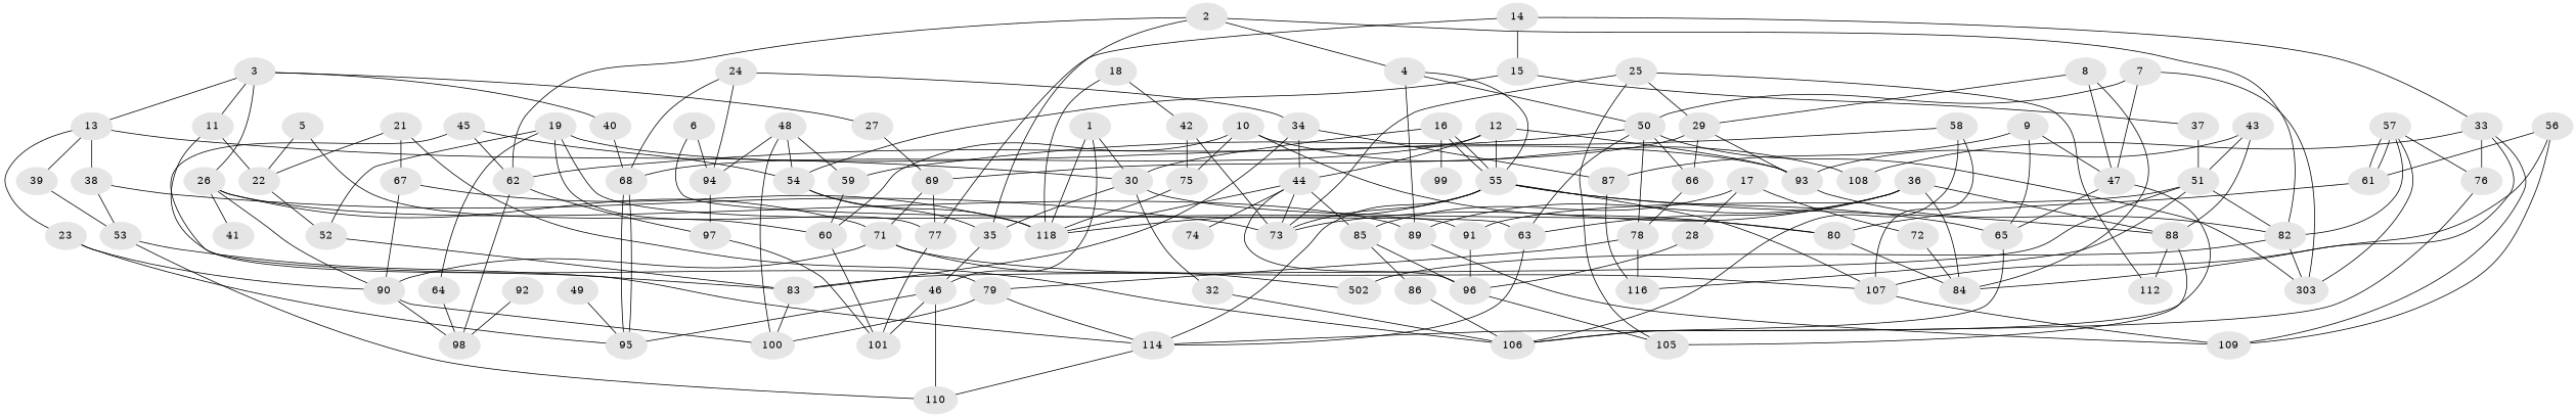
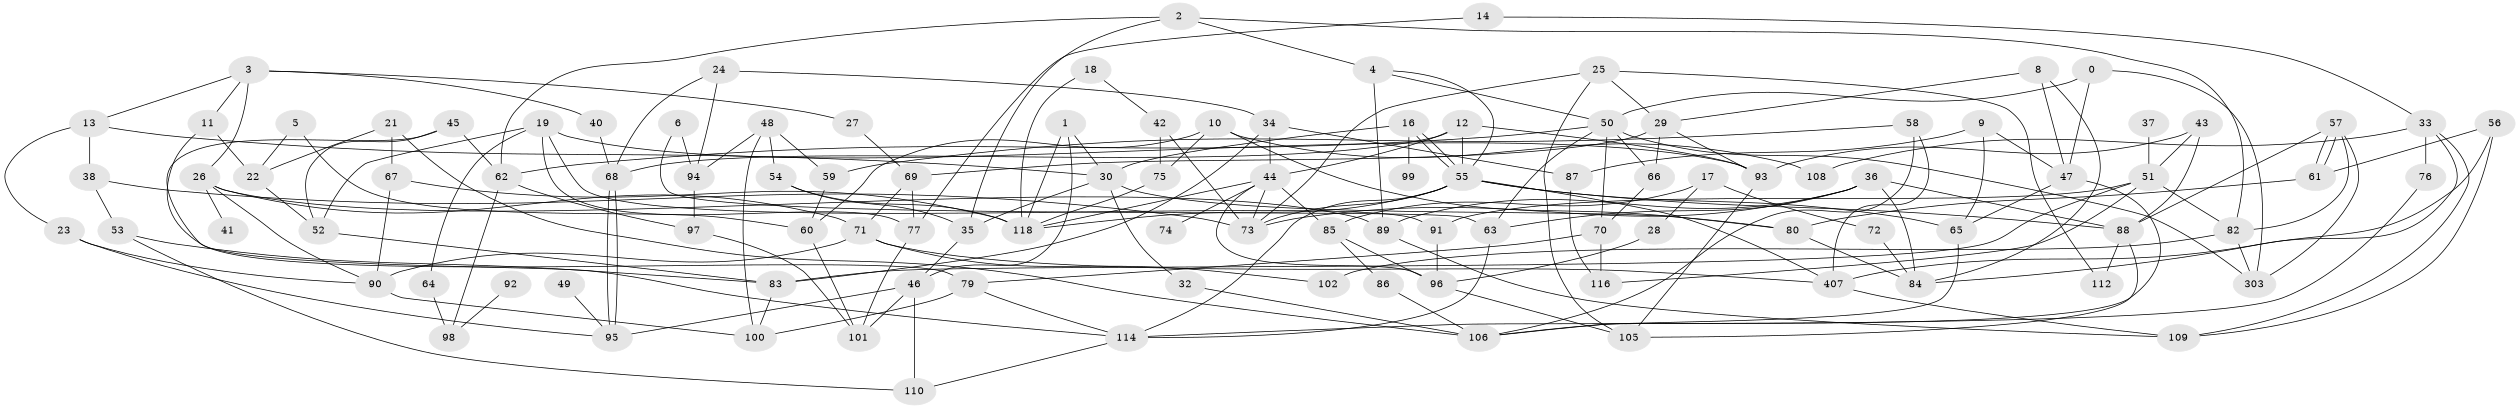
  graph {
    node [color=gray90 style=filled]
    1
    30
    46
    n4 [label=118]
    35
    80
    32
    95
    110
    101
    2
    4
    62
    82
    89
    50
    55
    97
    98
    n20 [label=303]
-   102 [label=502]
+   102
    109
    3
    11
    13
    26
    27
    40
    22
    79
    23
    38
-   39
    41
    90
    71
    69
    68
    53
    83
    92
    63
    66
-   78
+   78 [label=70]
    65
    73
    88
    n48 [label=114]
-   107
+   107 [label=407]
    5
    60
    52
    6
    94
-   7
+   7 [label=0]
    47
    106
    8
    29
    84
    93
    9
    87
    n64 [label=116]
    10
    75
    108
    85
    96
    86
    100
    12
    44
    74
    105
    25
    112
    14
-   15
    33
    77
    37
    54
    76
    51
    16
    99
    17
    28
    72
    18
    42
    19
    64
    91
    21
    67
    24
    34
    36
    43
    45
    48
    59
    49
    56
    61
    57
    58
    1 -- 30
    1 -- 46
    1 -- n4
    30 -- 35
    30 -- 80
    30 -- 32
    46 -- 95
    46 -- 110
    46 -- 101
    35 -- 46
    80 -- 84
    32 -- 106
    2 -- 35
    2 -- 4
    2 -- 62
    2 -- 82
    4 -- 89
    4 -- 50
    4 -- 55
    62 -- 97
    62 -- 98
    82 -- n20
    82 -- 102
    89 -- 109
    50 -- 62
    50 -- n20
    50 -- 63
    50 -- 66
    50 -- 78
    55 -- n4
    55 -- 65
    55 -- 73
    55 -- 88
    55 -- n48
    55 -- 107
    97 -- 101
    3 -- 11
    3 -- 13
    3 -- 26
    3 -- 27
    3 -- 40
    11 -- 22
    11 -- 79
    13 -- 30
    13 -- 23
    13 -- 38
-   13 -- 39
    26 -- 89
    26 -- 41
    26 -- 90
    26 -- 71
    27 -- 69
    40 -- 68
    22 -- 52
    79 -- n48
    79 -- 100
    23 -- 95
    23 -- 90
    38 -- 53
    38 -- 73
-   39 -- 53
-   90 -- 98
    90 -- 100
    71 -- 102
    71 -- 90
    71 -- 107
    69 -- 71
    69 -- 77
    68 -- 95
    68 -- 95
    53 -- 110
    53 -- 83
    83 -- 100
    92 -- 98
    63 -- n48
    66 -- 78
    78 -- 79
    78 -- n64
    65 -- 106
    88 -- 105
    88 -- 112
    n48 -- 110
    107 -- 109
    5 -- 22
    5 -- 60
    60 -- 101
    52 -- 83
    6 -- 63
    6 -- 94
    94 -- 97
    7 -- 50
    7 -- n20
    7 -- 47
    47 -- 65
    47 -- 106
    8 -- 47
    8 -- 29
    8 -- 84
    29 -- 69
    29 -- 66
    29 -- 93
-   93 -- 82
+   93 -- 105
    9 -- 65
    9 -- 47
    9 -- 87
    87 -- n64
    10 -- 80
    10 -- 60
    10 -- 75
    10 -- 108
    75 -- n4
    85 -- 96
    85 -- 86
    96 -- 105
    86 -- 106
    12 -- 55
    12 -- 68
    12 -- 93
    12 -- 44
    44 -- n4
    44 -- 73
    44 -- 85
    44 -- 96
    44 -- 74
    25 -- 73
    25 -- 29
    25 -- 105
    25 -- 112
-   14 -- 15
    14 -- 33
    14 -- 77
-   15 -- 37
-   15 -- 54
    33 -- 109
    33 -- 84
    33 -- 108
    33 -- 76
    77 -- 101
    37 -- 51
    54 -- n4
    54 -- 35
    76 -- n48
    51 -- 82
    51 -- 83
    51 -- n64
    51 -- 91
    16 -- 30
    16 -- 55
    16 -- 55
    16 -- 99
    17 -- 85
    17 -- 28
    17 -- 72
    28 -- 96
    72 -- 84
    18 -- n4
    18 -- 42
    42 -- 73
    42 -- 75
    19 -- 52
    19 -- 93
    19 -- 77
    19 -- 64
    19 -- 91
    64 -- 98
    91 -- 96
    21 -- 22
    21 -- 106
    21 -- 67
    67 -- n4
    67 -- 90
    24 -- 68
    24 -- 94
    24 -- 34
    34 -- 83
    34 -- 87
    34 -- 44
    36 -- 89
    36 -- 63
    36 -- 73
    36 -- 88
    36 -- 84
    43 -- 88
    43 -- 93
    43 -- 51
    45 -- 62
    45 -- n48
-   45 -- 54
+   45 -- 52
    48 -- 94
    48 -- 100
    48 -- 54
    48 -- 59
    59 -- 60
    49 -- 95
    56 -- 109
    56 -- 107
    56 -- 61
    61 -- 80
    57 -- 82
    57 -- n20
-   57 -- 76
+   57 -- 88
    57 -- 61
    57 -- 61
    58 -- 107
    58 -- 106
    58 -- 59
  }
